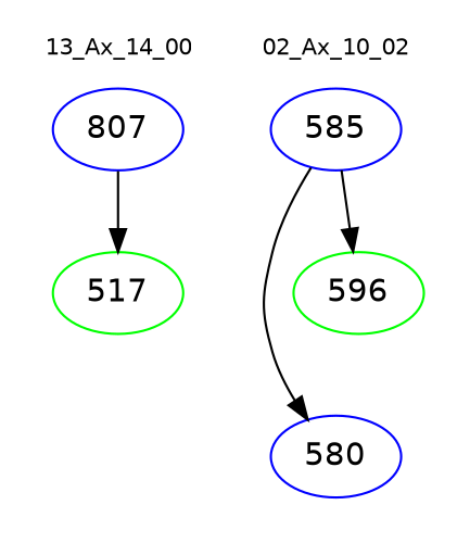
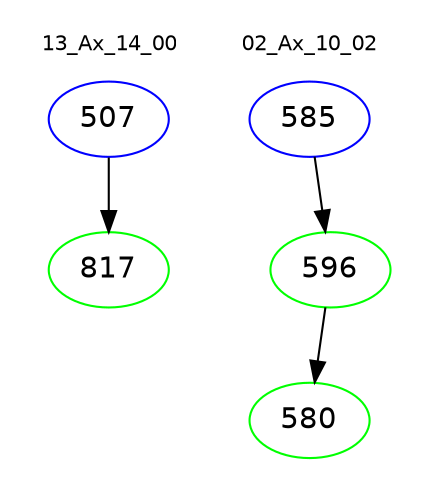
  digraph {
    fontname="DejaVu Sans"
    node [color=green fontname="DejaVu Sans"]
    edge [color=black fontname="DejaVu Sans"]
-   n1 [color=blue label=807]
-   n2 [label=517]
+   n1 [color=blue label=507]
+   n2 [label=817]
    n3 [color=blue label=585]
-   n4 [color=blue label=580]
+   n4 [label=580]
    n5 [label=596]
    subgraph cluster_1 {
      color=white
      fontsize=10
      label="13_Ax_14_00"
      n1
      n2
    }
    subgraph cluster_2 {
      color=white
      fontsize=10
      label="02_Ax_10_02"
      n3
      n4
      n5
    }
    n1 -> n2
-   n3 -> n4
+   n5 -> n4
    n3 -> n5
  }
